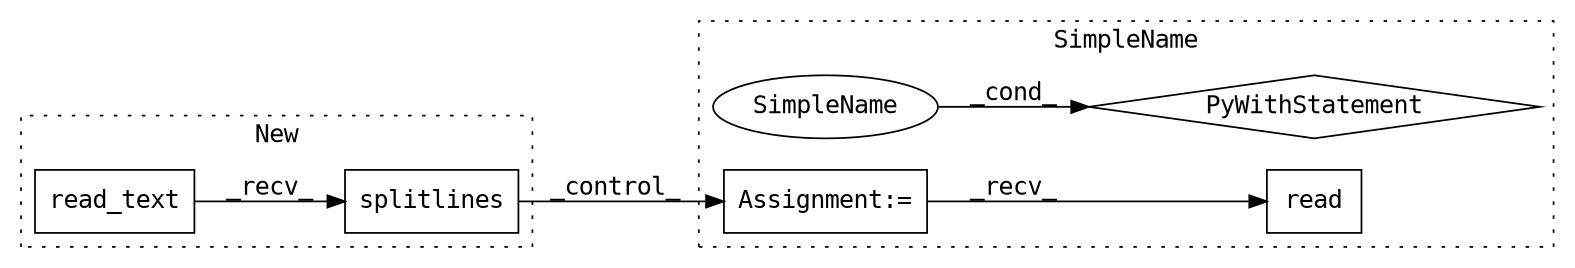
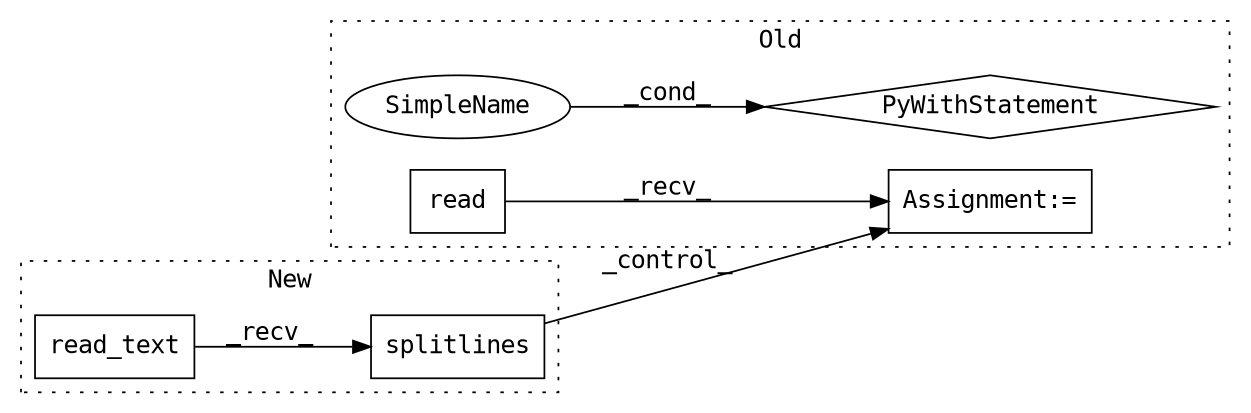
  digraph {
    fontname="DejaVu Sans Mono"
    rankdir=LR
    node [a=32 fontname="DejaVu Sans Mono" shape=box]
    edge [fontname="DejaVu Sans Mono"]
    n1 [l=6 label=read s=579]
    n2 [a=42 label=SimpleName shape=ellipse]
    n3 [a=104 l="10,2" label=PyWithStatement s="494,530" shape=diamond]
    n4 [a=7 l=8 label="Assignment:=" s=547]
    n5 [l=12 label=splitlines s=887]
    n6 [l="10,1" label=read_text s="868,885"]
    subgraph cluster_1 {
-     label=SimpleName
+     label=Old
      style=dotted
      n1
      n2
      n3
      n4
    }
    subgraph cluster_2 {
      label=New
      style=dotted
      n5
      n6
    }
    n2 -> n3 [label=_cond_]
-   n4 -> n1 [label=_recv_]
+   n1 -> n4 [label=_recv_]
    n5 -> n4 [label=_control_]
    n6 -> n5 [label=_recv_]
  }
